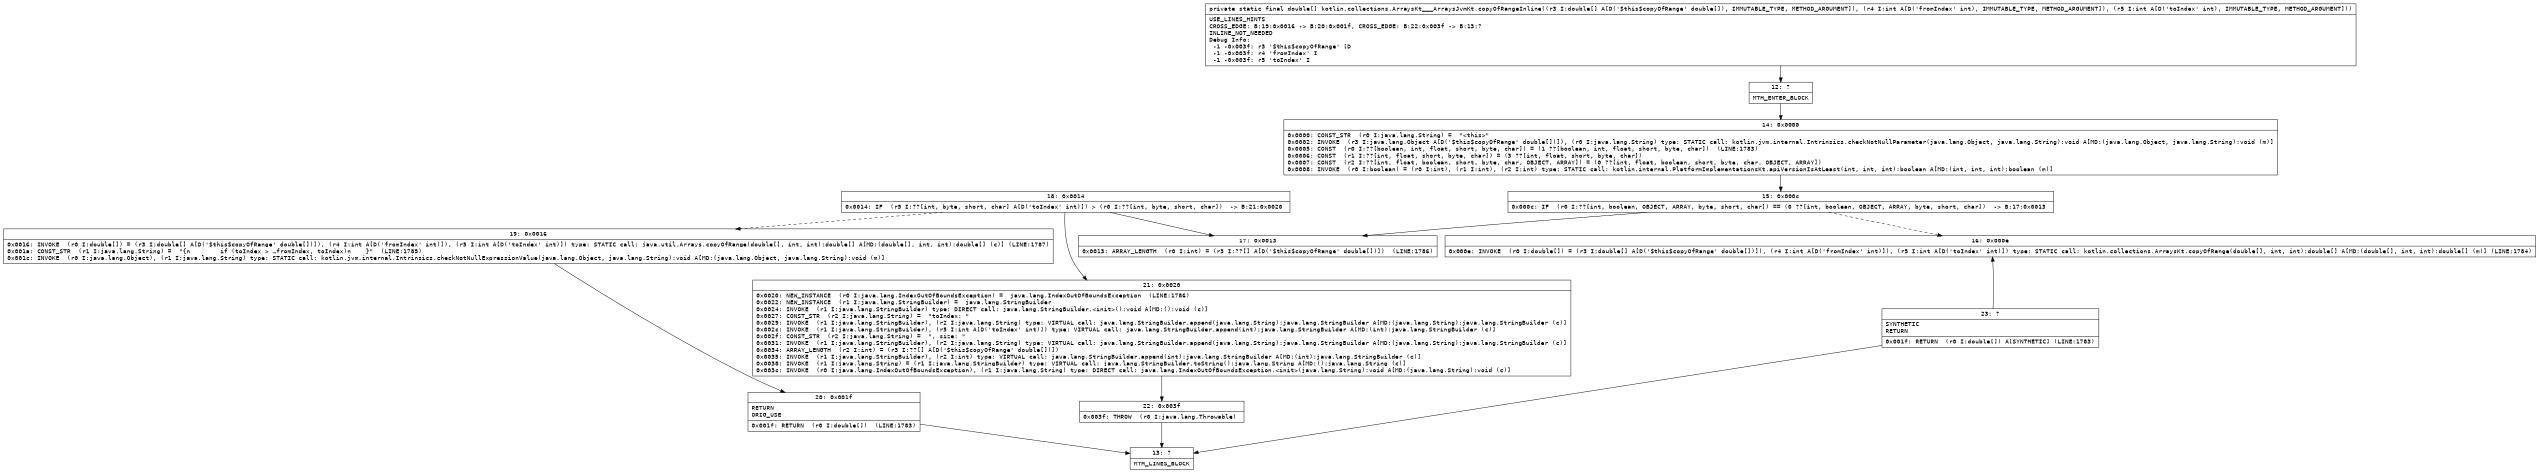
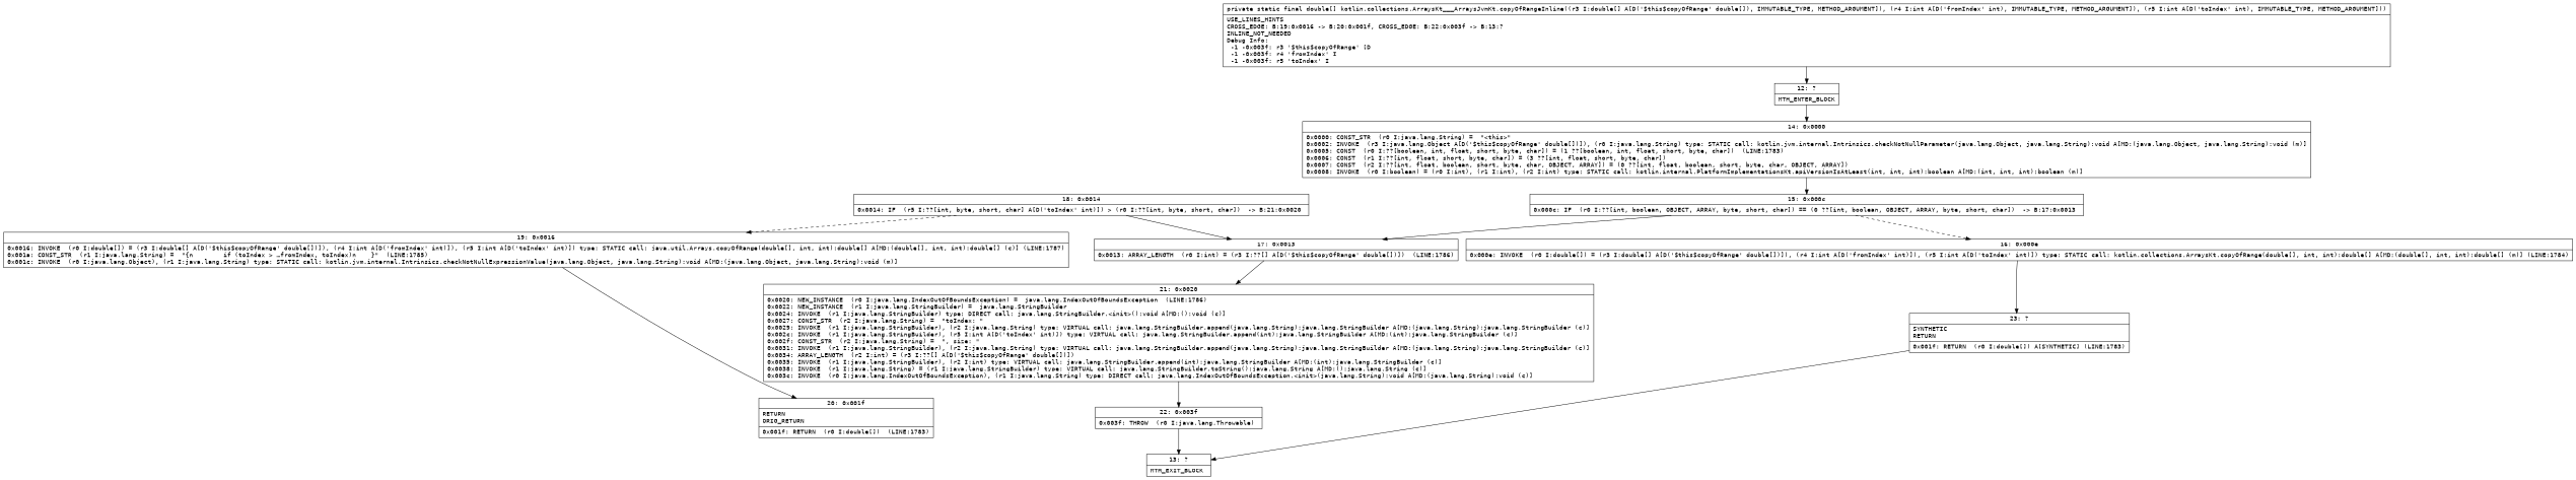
  digraph {
    fontname="DejaVu Sans Mono"
    node [fontname="DejaVu Sans Mono" shape=record]
    edge [fontname="DejaVu Sans Mono"]
    n1 [label="{12\:\ ?|MTH_ENTER_BLOCK\l}"]
    n2 [label="{14\:\ 0x0000|0x0000: CONST_STR  (r0 I:java.lang.String) =  \"\<this\>\" \l0x0002: INVOKE  (r3 I:java.lang.Object A[D('$this$copyOfRange' double[])]), (r0 I:java.lang.String) type: STATIC call: kotlin.jvm.internal.Intrinsics.checkNotNullParameter(java.lang.Object, java.lang.String):void A[MD:(java.lang.Object, java.lang.String):void (m)]\l0x0005: CONST  (r0 I:??[boolean, int, float, short, byte, char]) = (1 ??[boolean, int, float, short, byte, char])  (LINE:1783)\l0x0006: CONST  (r1 I:??[int, float, short, byte, char]) = (3 ??[int, float, short, byte, char]) \l0x0007: CONST  (r2 I:??[int, float, boolean, short, byte, char, OBJECT, ARRAY]) = (0 ??[int, float, boolean, short, byte, char, OBJECT, ARRAY]) \l0x0008: INVOKE  (r0 I:boolean) = (r0 I:int), (r1 I:int), (r2 I:int) type: STATIC call: kotlin.internal.PlatformImplementationsKt.apiVersionIsAtLeast(int, int, int):boolean A[MD:(int, int, int):boolean (m)]\l}"]
    n3 [label="{15\:\ 0x000c|0x000c: IF  (r0 I:??[int, boolean, OBJECT, ARRAY, byte, short, char]) == (0 ??[int, boolean, OBJECT, ARRAY, byte, short, char])  \-\> B:17:0x0013 \l}"]
    n4 [label="{16\:\ 0x000e|0x000e: INVOKE  (r0 I:double[]) = (r3 I:double[] A[D('$this$copyOfRange' double[])]), (r4 I:int A[D('fromIndex' int)]), (r5 I:int A[D('toIndex' int)]) type: STATIC call: kotlin.collections.ArraysKt.copyOfRange(double[], int, int):double[] A[MD:(double[], int, int):double[] (m)] (LINE:1784)\l}"]
    n5 [label="{17\:\ 0x0013|0x0013: ARRAY_LENGTH  (r0 I:int) = (r3 I:??[] A[D('$this$copyOfRange' double[])])  (LINE:1786)\l}"]
    n6 [label="{23\:\ ?|SYNTHETIC\lRETURN\l|0x001f: RETURN  (r0 I:double[]) A[SYNTHETIC] (LINE:1783)\l}"]
-   n7 [label="{13\:\ ?|MTH_LINES_BLOCK\l}"]
+   n7 [label="{13\:\ ?|MTH_EXIT_BLOCK\l}"]
    n8 [label="{18\:\ 0x0014|0x0014: IF  (r5 I:??[int, byte, short, char] A[D('toIndex' int)]) \> (r0 I:??[int, byte, short, char])  \-\> B:21:0x0020 \l}"]
    n9 [label="{19\:\ 0x0016|0x0016: INVOKE  (r0 I:double[]) = (r3 I:double[] A[D('$this$copyOfRange' double[])]), (r4 I:int A[D('fromIndex' int)]), (r5 I:int A[D('toIndex' int)]) type: STATIC call: java.util.Arrays.copyOfRange(double[], int, int):double[] A[MD:(double[], int, int):double[] (c)] (LINE:1787)\l0x001a: CONST_STR  (r1 I:java.lang.String) =  \"\{n        if (toIndex \> …fromIndex, toIndex)n    \}\"  (LINE:1785)\l0x001c: INVOKE  (r0 I:java.lang.Object), (r1 I:java.lang.String) type: STATIC call: kotlin.jvm.internal.Intrinsics.checkNotNullExpressionValue(java.lang.Object, java.lang.String):void A[MD:(java.lang.Object, java.lang.String):void (m)]\l}"]
    n10 [label="{21\:\ 0x0020|0x0020: NEW_INSTANCE  (r0 I:java.lang.IndexOutOfBoundsException) =  java.lang.IndexOutOfBoundsException  (LINE:1786)\l0x0022: NEW_INSTANCE  (r1 I:java.lang.StringBuilder) =  java.lang.StringBuilder \l0x0024: INVOKE  (r1 I:java.lang.StringBuilder) type: DIRECT call: java.lang.StringBuilder.\<init\>():void A[MD:():void (c)]\l0x0027: CONST_STR  (r2 I:java.lang.String) =  \"toIndex: \" \l0x0029: INVOKE  (r1 I:java.lang.StringBuilder), (r2 I:java.lang.String) type: VIRTUAL call: java.lang.StringBuilder.append(java.lang.String):java.lang.StringBuilder A[MD:(java.lang.String):java.lang.StringBuilder (c)]\l0x002c: INVOKE  (r1 I:java.lang.StringBuilder), (r5 I:int A[D('toIndex' int)]) type: VIRTUAL call: java.lang.StringBuilder.append(int):java.lang.StringBuilder A[MD:(int):java.lang.StringBuilder (c)]\l0x002f: CONST_STR  (r2 I:java.lang.String) =  \", size: \" \l0x0031: INVOKE  (r1 I:java.lang.StringBuilder), (r2 I:java.lang.String) type: VIRTUAL call: java.lang.StringBuilder.append(java.lang.String):java.lang.StringBuilder A[MD:(java.lang.String):java.lang.StringBuilder (c)]\l0x0034: ARRAY_LENGTH  (r2 I:int) = (r3 I:??[] A[D('$this$copyOfRange' double[])]) \l0x0035: INVOKE  (r1 I:java.lang.StringBuilder), (r2 I:int) type: VIRTUAL call: java.lang.StringBuilder.append(int):java.lang.StringBuilder A[MD:(int):java.lang.StringBuilder (c)]\l0x0038: INVOKE  (r1 I:java.lang.String) = (r1 I:java.lang.StringBuilder) type: VIRTUAL call: java.lang.StringBuilder.toString():java.lang.String A[MD:():java.lang.String (c)]\l0x003c: INVOKE  (r0 I:java.lang.IndexOutOfBoundsException), (r1 I:java.lang.String) type: DIRECT call: java.lang.IndexOutOfBoundsException.\<init\>(java.lang.String):void A[MD:(java.lang.String):void (c)]\l}"]
-   n11 [label="{20\:\ 0x001f|RETURN\lORIG_USE\l|0x001f: RETURN  (r0 I:double[])  (LINE:1783)\l}"]
+   n11 [label="{20\:\ 0x001f|RETURN\lORIG_RETURN\l|0x001f: RETURN  (r0 I:double[])  (LINE:1783)\l}"]
    n12 [label="{22\:\ 0x003f|0x003f: THROW  (r0 I:java.lang.Throwable) \l}"]
    n13 [label="{private static final double[] kotlin.collections.ArraysKt___ArraysJvmKt.copyOfRangeInline((r3 I:double[] A[D('$this$copyOfRange' double[]), IMMUTABLE_TYPE, METHOD_ARGUMENT]), (r4 I:int A[D('fromIndex' int), IMMUTABLE_TYPE, METHOD_ARGUMENT]), (r5 I:int A[D('toIndex' int), IMMUTABLE_TYPE, METHOD_ARGUMENT]))  | USE_LINES_HINTS\lCROSS_EDGE: B:19:0x0016 \-\> B:20:0x001f, CROSS_EDGE: B:22:0x003f \-\> B:13:?\lINLINE_NOT_NEEDED\lDebug Info:\l  \-1 \-0x003f: r3 '$this$copyOfRange' [D\l  \-1 \-0x003f: r4 'fromIndex' I\l  \-1 \-0x003f: r5 'toIndex' I\l}"]
    n1 -> n2
    n2 -> n3
    n3 -> n4 [style=dashed]
    n3 -> n5
-   n6 -> n4
+   n4 -> n6
    n6 -> n7
    n8 -> n5
    n8 -> n9 [style=dashed]
-   n8 -> n10
+   n5 -> n10
    n9 -> n11
    n10 -> n12
-   n11 -> n7
    n12 -> n7
    n13 -> n1
  }
